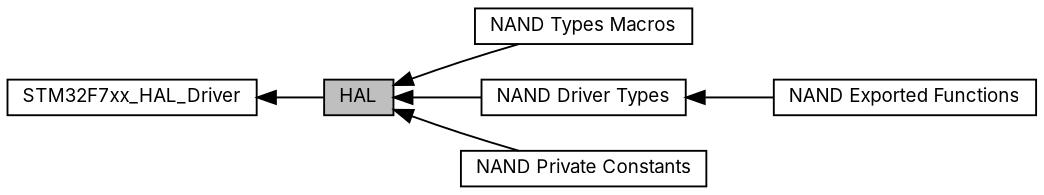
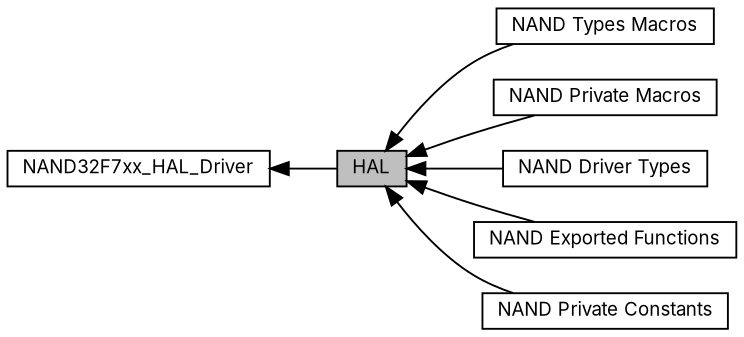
  digraph {
    fontname=Inter
    rankdir=LR
    node [color=black fillcolor=white fontname=Inter fontsize=10 shape=record style=filled]
    edge [dir=back fontname=Inter fontsize=10 labelfontname=Helvetica labelfontsize=10 shape=plaintext style=solid]
    n1 [height=0.2 label="NAND Types Macros" width=0.4]
+   n2 [height=0.2 label="NAND Private Macros" width=0.4]
    n3 [height=0.2 label="NAND Driver Types" width=0.4]
    n4 [fillcolor=grey75 fontcolor=black height=0.2 label=HAL width=0.4]
    n5 [height=0.2 label="NAND Exported Functions" width=0.4]
    n6 [height=0.2 label="NAND Private Constants" width=0.4]
-   n7 [height=0.2 label=STM32F7xx_HAL_Driver width=0.4]
+   n7 [height=0.2 label=NAND32F7xx_HAL_Driver width=0.4]
    n4 -> n1
+   n4 -> n2
    n4 -> n3
-   n3 -> n5
+   n4 -> n5
    n4 -> n6
    n7 -> n4
  }
